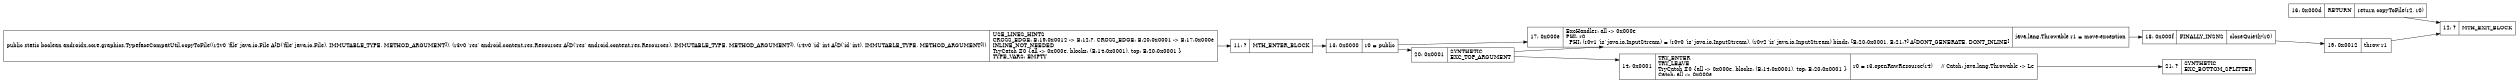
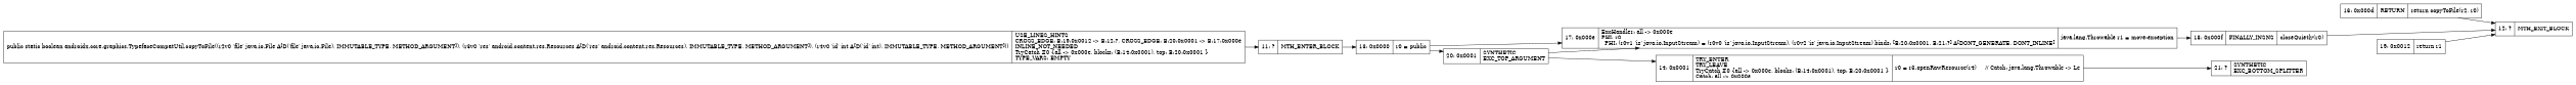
  digraph {
    rankdir=LR
    node [shape=record]
    n1 [label="{11\:\ ?|MTH_ENTER_BLOCK\l}"]
    n2 [label="{13\:\ 0x0000|r0 = public\l}"]
    n3 [label="{20\:\ 0x0001|SYNTHETIC\lEXC_TOP_ARGUMENT\l}"]
    n4 [label="{17\:\ 0x000e|ExcHandler: all \-\> 0x000e\lPHI: r0 \l  PHI: (r0v1 'is' java.io.InputStream) = (r0v0 'is' java.io.InputStream), (r0v2 'is' java.io.InputStream) binds: [B:20:0x0001, B:21:?] A[DONT_GENERATE, DONT_INLINE]\l|java.lang.Throwable r1 = move\-exception\l}"]
    n5 [label="{14\:\ 0x0001|TRY_ENTER\lTRY_LEAVE\lTryCatch #0 \{all \-\> 0x000e, blocks: (B:14:0x0001), top: B:20:0x0001 \}\lCatch: all \-\> 0x000e\l|r0 = r3.openRawResource(r4)     \/\/ Catch: java.lang.Throwable \-\> Le\l}"]
    n6 [label="{21\:\ ?|SYNTHETIC\lEXC_BOTTOM_SPLITTER\l}"]
    n7 [label="{18\:\ 0x000f|FINALLY_INSNS\l|closeQuietly(r0)\l}"]
    n8 [label="{16\:\ 0x000d|RETURN\l|return copyToFile(r2, r0)\l}"]
    n9 [label="{12\:\ ?|MTH_EXIT_BLOCK\l}"]
-   n10 [label="{19\:\ 0x0012|throw r1\l}"]
+   n10 [label="{19\:\ 0x0012|return r1\l}"]
    n11 [label="{public static boolean androidx.core.graphics.TypefaceCompatUtil.copyToFile((r2v0 'file' java.io.File A[D('file' java.io.File), IMMUTABLE_TYPE, METHOD_ARGUMENT]), (r3v0 'res' android.content.res.Resources A[D('res' android.content.res.Resources), IMMUTABLE_TYPE, METHOD_ARGUMENT]), (r4v0 'id' int A[D('id' int), IMMUTABLE_TYPE, METHOD_ARGUMENT]))  | USE_LINES_HINTS\lCROSS_EDGE: B:19:0x0012 \-\> B:12:?, CROSS_EDGE: B:20:0x0001 \-\> B:17:0x000e\lINLINE_NOT_NEEDED\lTryCatch #0 \{all \-\> 0x000e, blocks: (B:14:0x0001), top: B:20:0x0001 \}\lTYPE_VARS: EMPTY\l}"]
    n1 -> n2
    n2 -> n3
    n2 -> n4
    n3 -> n4
    n3 -> n5
    n4 -> n7
    n5 -> n6
-   n7 -> n10
+   n7 -> n9
    n8 -> n9
    n10 -> n9
    n11 -> n1
  }
